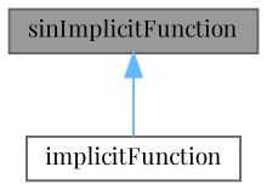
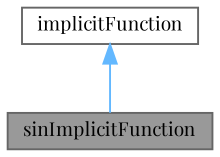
  digraph {
    fontname="Playfair Display"
    node [color=gray40 fontname="Playfair Display" fontsize=10 shape=box style=filled]
    n1 [fillcolor=grey60 fontcolor=black height=0.2 label=sinImplicitFunction width=0.4]
    n2 [fillcolor=white height=0.2 label=implicitFunction width=0.4]
-   n1 -> n2 [color=steelblue1 dir=back fontname="Playfair Display" fontsize=10 labelfontname=Helvetica labelfontsize=10 style=solid]
+   n2 -> n1 [color=steelblue1 dir=back fontname="Playfair Display" fontsize=10 labelfontname=Helvetica labelfontsize=10 style=solid]
  }
